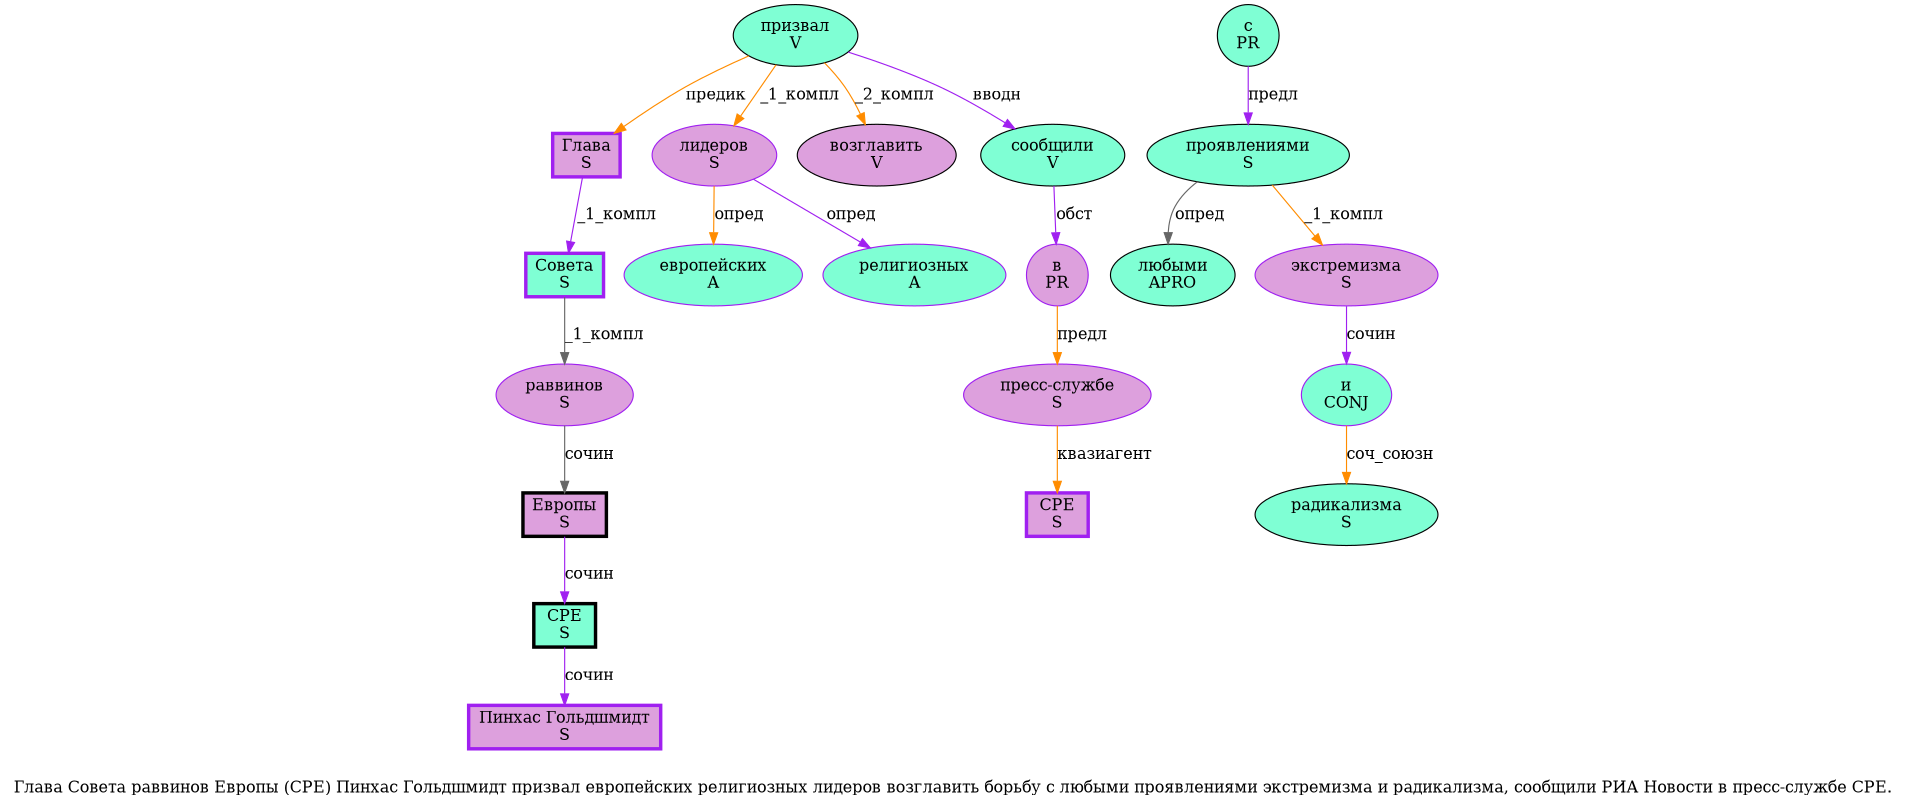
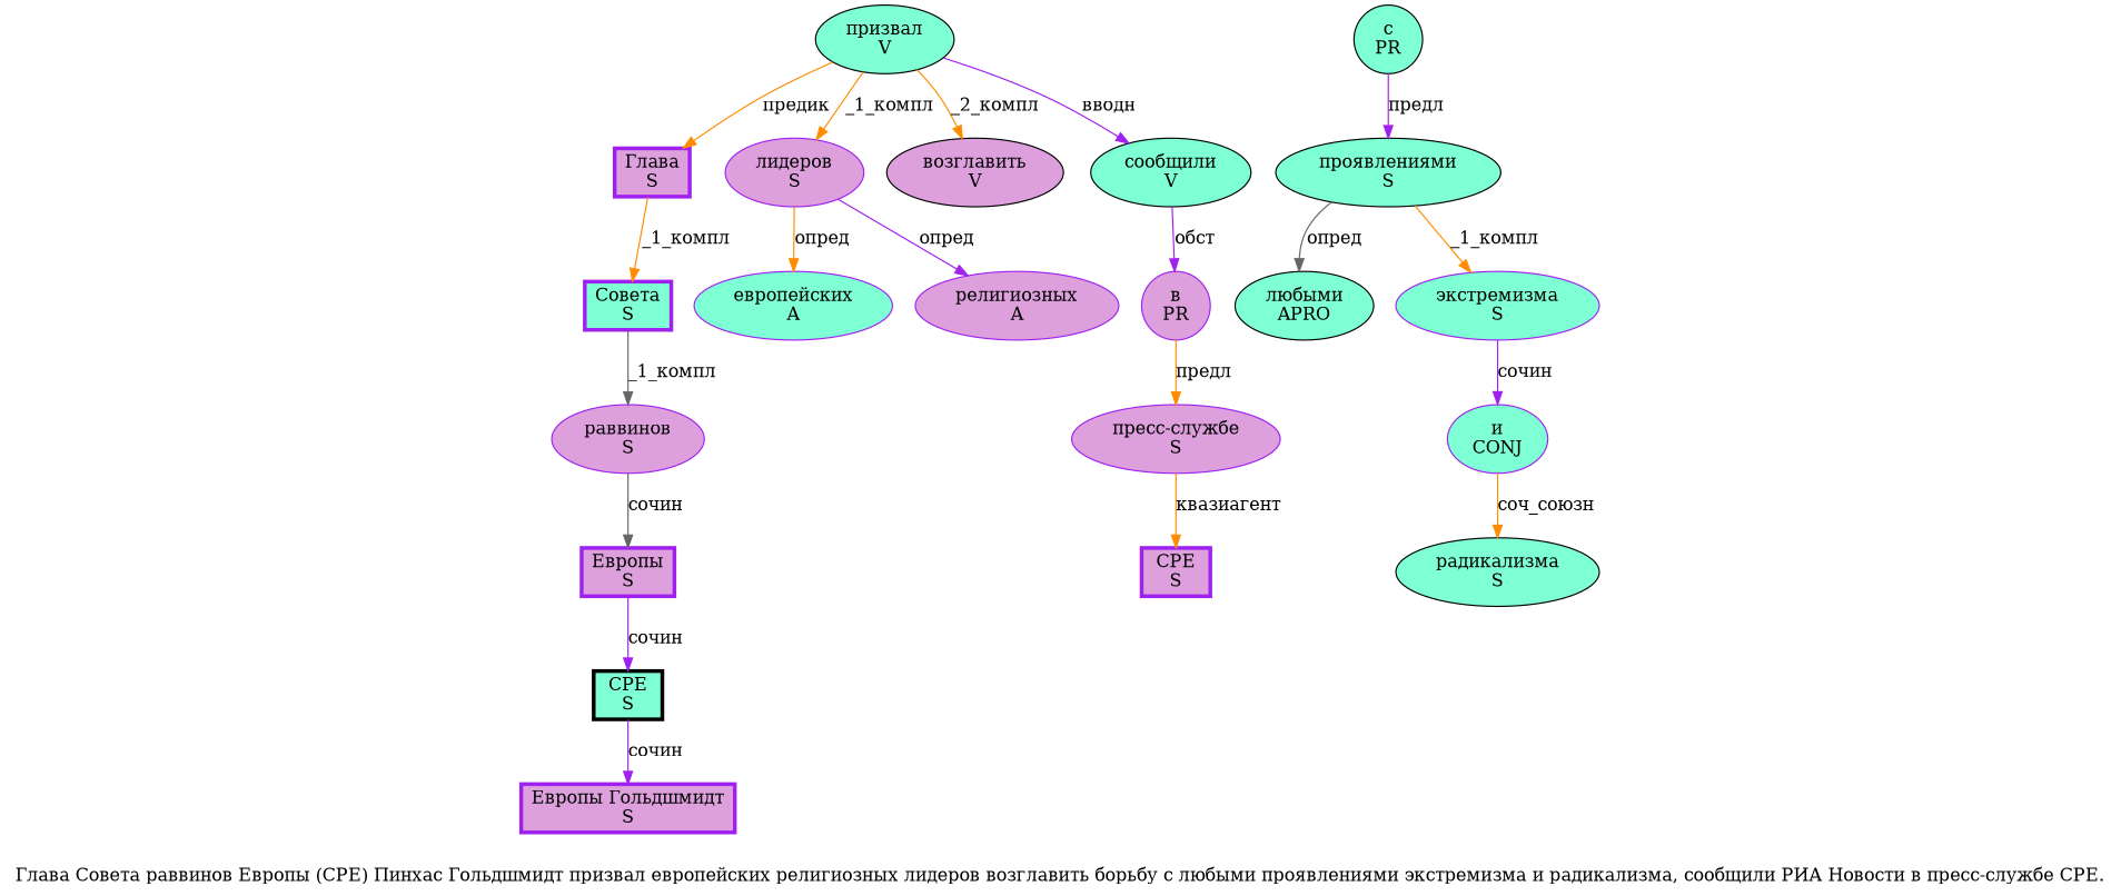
  digraph {
    label="Глава Совета раввинов Европы (СРЕ) Пинхас Гольдшмидт призвал европейских религиозных лидеров возглавить борьбу с любыми проявлениями экстремизма и радикализма, сообщили РИА Новости в пресс-службе СРЕ."
    node [color=purple fillcolor=aquamarine penwidth=1 shape=ellipse style=filled]
    edge [color=darkorange]
    n1 [fillcolor=plum label="Глава\nS" penwidth=3 shape=box]
    n2 [label="Совета\nS" penwidth=3 shape=box]
    n3 [fillcolor=plum label="раввинов\nS"]
-   n4 [color=black fillcolor=plum label="Европы\nS" penwidth=3 shape=box]
+   n4 [fillcolor=plum label="Европы\nS" penwidth=3 shape=box]
    n5 [color=black label="СРЕ\nS" penwidth=3 shape=box]
-   n6 [fillcolor=plum label="Пинхас Гольдшмидт\nS" penwidth=3 shape=box]
+   n6 [fillcolor=plum label="Европы Гольдшмидт\nS" penwidth=3 shape=box]
    n7 [color=black label="призвал\nV"]
    n8 [fillcolor=plum label="лидеров\nS"]
    n9 [color=black fillcolor=plum label="возглавить\nV"]
    n10 [color=black label="сообщили\nV"]
    n11 [label="европейских\nA"]
-   n12 [label="религиозных\nA"]
+   n12 [fillcolor=plum label="религиозных\nA"]
    n13 [fillcolor=plum label="в\nPR"]
    n14 [color=black label="с\nPR"]
    n15 [color=black label="проявлениями\nS"]
    n16 [color=black label="любыми\nAPRO"]
-   n17 [fillcolor=plum label="экстремизма\nS"]
+   n17 [label="экстремизма\nS"]
    n18 [label="и\nCONJ"]
    n19 [color=black label="радикализма\nS"]
    n20 [fillcolor=plum label="пресс-службе\nS"]
    n21 [fillcolor=plum label="СРЕ\nS" penwidth=3 shape=box]
-   n1 -> n2 [color=purple label="_1_компл"]
+   n1 -> n2 [label="_1_компл"]
    n2 -> n3 [color=gray40 label="_1_компл"]
    n3 -> n4 [color=gray40 label="сочин"]
    n4 -> n5 [color=purple label="сочин"]
    n5 -> n6 [color=purple label="сочин"]
    n7 -> n1 [label="предик"]
    n7 -> n8 [label="_1_компл"]
    n7 -> n9 [label="_2_компл"]
    n7 -> n10 [color=purple label="вводн"]
    n8 -> n11 [label="опред"]
    n8 -> n12 [color=purple label="опред"]
    n10 -> n13 [color=purple label="обст"]
    n13 -> n20 [label="предл"]
    n14 -> n15 [color=purple label="предл"]
    n15 -> n16 [color=gray40 label="опред"]
    n15 -> n17 [label="_1_компл"]
    n17 -> n18 [color=purple label="сочин"]
    n18 -> n19 [label="соч_союзн"]
    n20 -> n21 [label="квазиагент"]
  }
